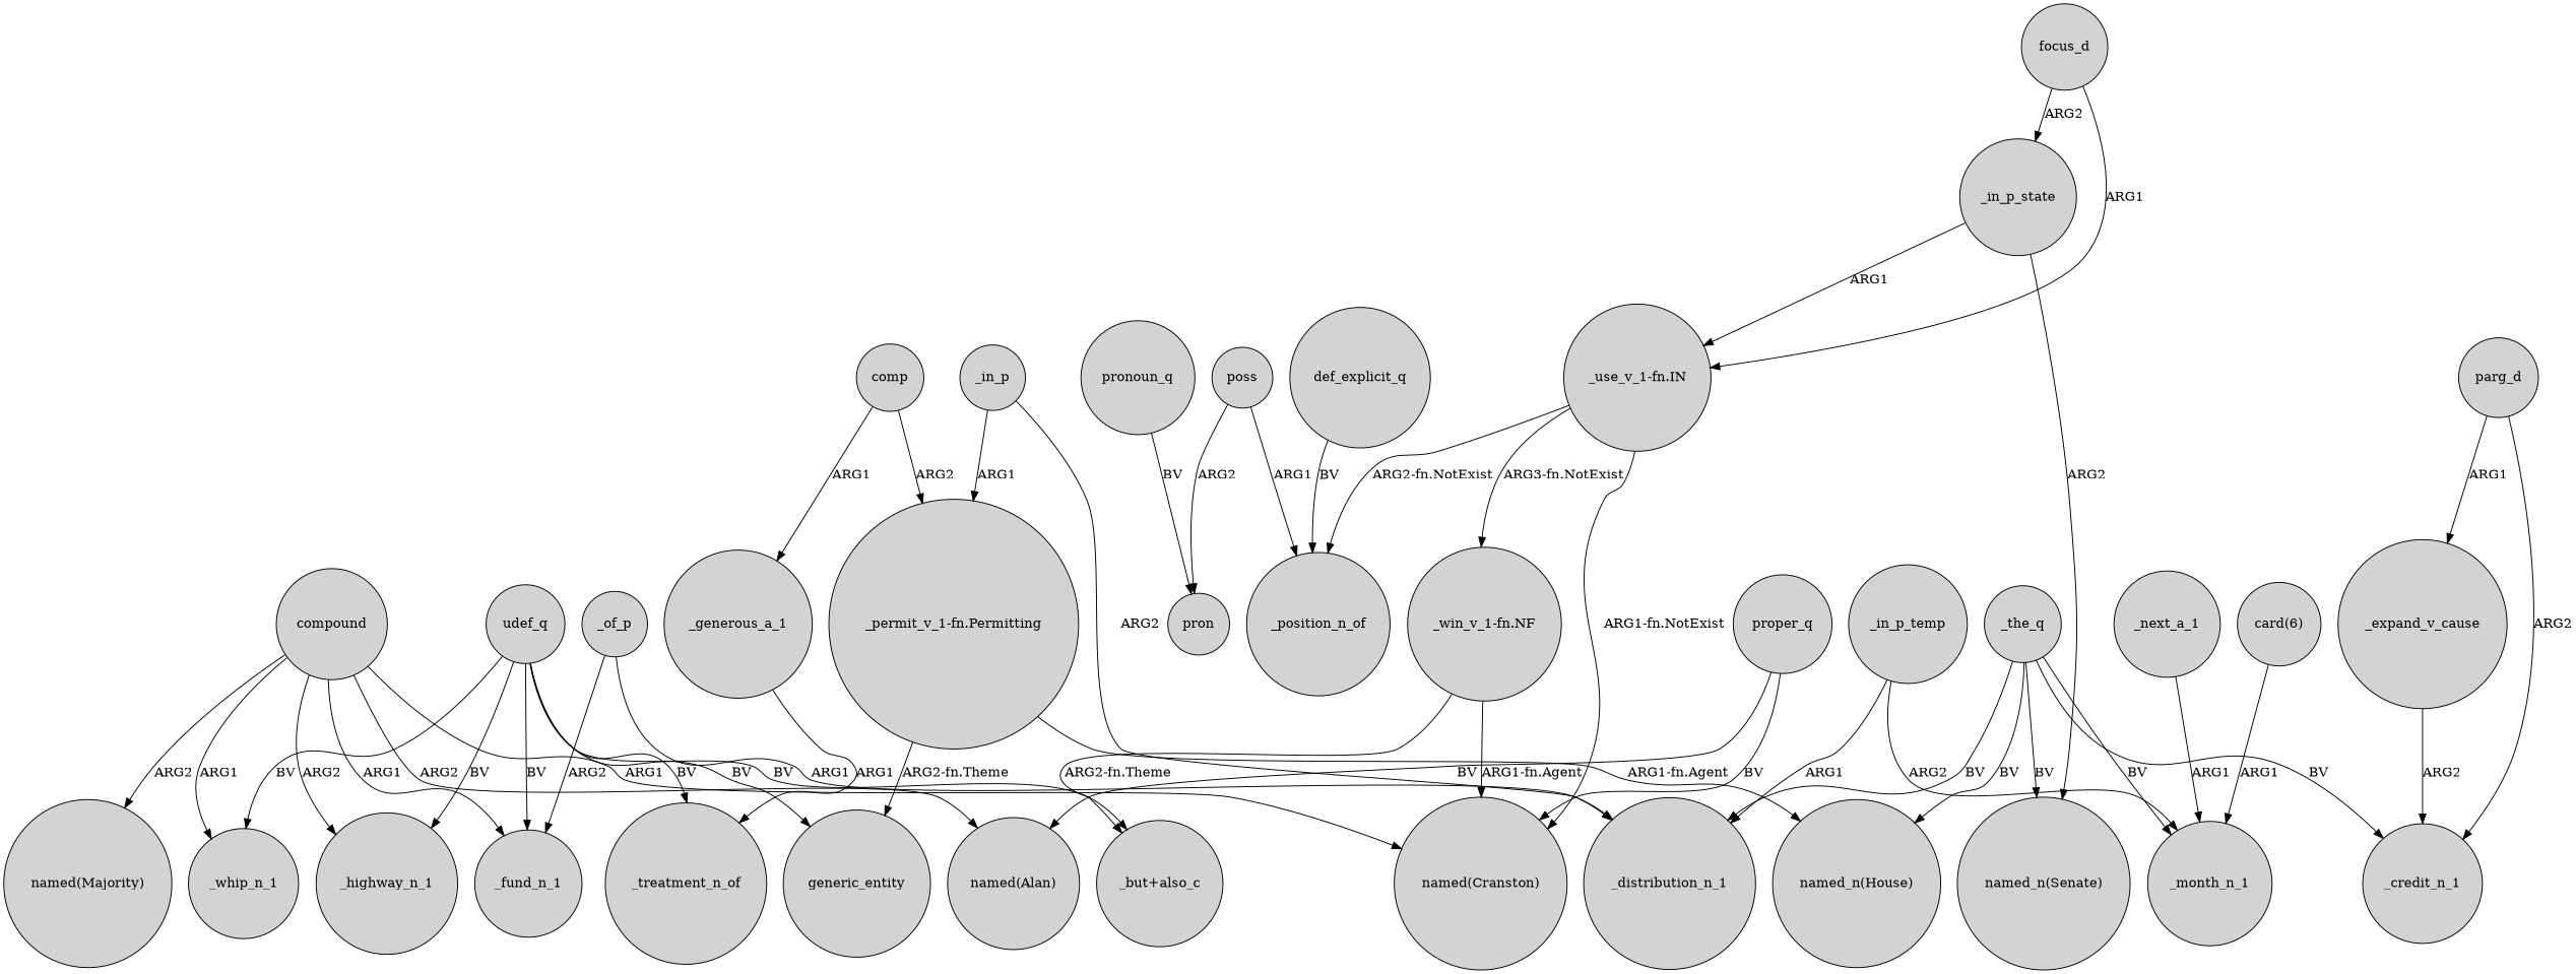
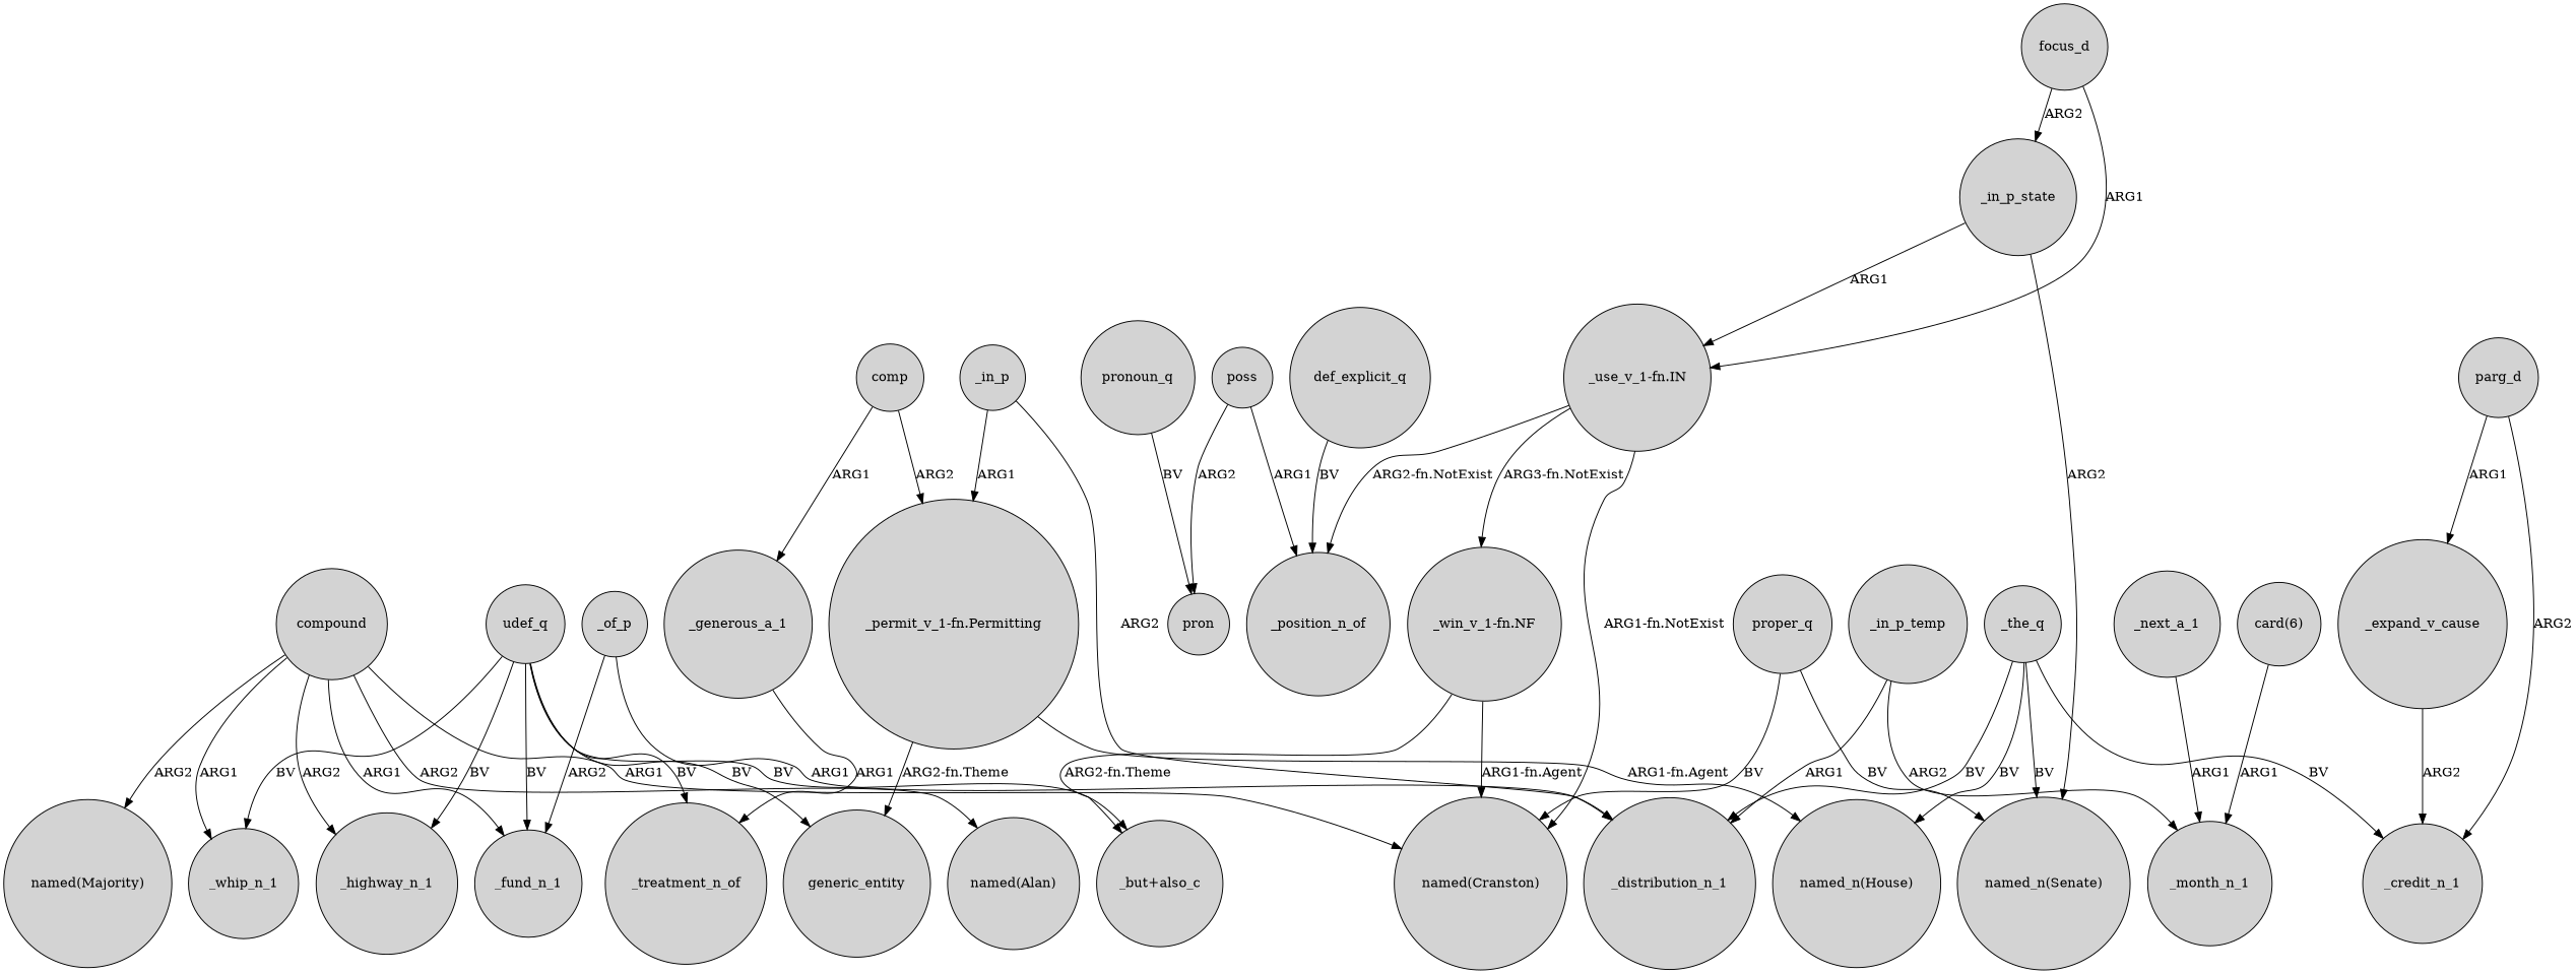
  digraph {
    node [shape=circle style=filled]
    udef_q
    _highway_n_1
    _treatment_n_of
    generic_entity
    "_but+also_c"
    _whip_n_1
    _fund_n_1
    _in_p
    _distribution_n_1
    "_permit_v_1-fn.Permitting"
    "named_n(House)"
    _generous_a_1
    poss
    pron
    _position_n_of
    _in_p_state
    "named_n(Senate)"
    "_use_v_1-fn.IN"
    "named(Cranston)"
    "_win_v_1-fn.NF"
    _of_p
    compound
    "named(Majority)"
    "named(Alan)"
    proper_q
    focus_d
    _in_p_temp
    _month_n_1
    _expand_v_cause
    _credit_n_1
    _the_q
    def_explicit_q
    pronoun_q
    parg_d
    comp
    _next_a_1
    "card(6)"
    udef_q -> _highway_n_1 [label=BV]
    udef_q -> _treatment_n_of [label=BV]
    udef_q -> generic_entity [label=BV]
    udef_q -> "_but+also_c" [label=BV]
    udef_q -> _whip_n_1 [label=BV]
    udef_q -> _fund_n_1 [label=BV]
    _in_p -> _distribution_n_1 [label=ARG2]
    _in_p -> "_permit_v_1-fn.Permitting" [label=ARG1]
    "_permit_v_1-fn.Permitting" -> generic_entity [label="ARG2-fn.Theme"]
    "_permit_v_1-fn.Permitting" -> "named_n(House)" [label="ARG1-fn.Agent"]
    _generous_a_1 -> _treatment_n_of [label=ARG1]
    poss -> pron [label=ARG2]
    poss -> _position_n_of [label=ARG1]
    _in_p_state -> "named_n(Senate)" [label=ARG2]
    _in_p_state -> "_use_v_1-fn.IN" [label=ARG1]
    "_use_v_1-fn.IN" -> _position_n_of [label="ARG2-fn.NotExist"]
    "_use_v_1-fn.IN" -> "named(Cranston)" [label="ARG1-fn.NotExist"]
    "_use_v_1-fn.IN" -> "_win_v_1-fn.NF" [label="ARG3-fn.NotExist"]
    "_win_v_1-fn.NF" -> "_but+also_c" [label="ARG2-fn.Theme"]
    "_win_v_1-fn.NF" -> "named(Cranston)" [label="ARG1-fn.Agent"]
    _of_p -> _fund_n_1 [label=ARG2]
    _of_p -> _distribution_n_1 [label=ARG1]
    compound -> _highway_n_1 [label=ARG2]
    compound -> _whip_n_1 [label=ARG1]
    compound -> _fund_n_1 [label=ARG1]
    compound -> "named(Cranston)" [label=ARG1]
    compound -> "named(Majority)" [label=ARG2]
    compound -> "named(Alan)" [label=ARG2]
    proper_q -> "named(Cranston)" [label=BV]
-   proper_q -> "named(Alan)" [label=BV]
+   proper_q -> "named_n(Senate)" [label=BV]
    focus_d -> _in_p_state [label=ARG2]
    focus_d -> "_use_v_1-fn.IN" [label=ARG1]
    _in_p_temp -> _distribution_n_1 [label=ARG1]
    _in_p_temp -> _month_n_1 [label=ARG2]
    _expand_v_cause -> _credit_n_1 [label=ARG2]
    _the_q -> _distribution_n_1 [label=BV]
    _the_q -> "named_n(House)" [label=BV]
    _the_q -> "named_n(Senate)" [label=BV]
-   _the_q -> _month_n_1 [label=BV]
    _the_q -> _credit_n_1 [label=BV]
    def_explicit_q -> _position_n_of [label=BV]
    pronoun_q -> pron [label=BV]
    parg_d -> _expand_v_cause [label=ARG1]
    parg_d -> _credit_n_1 [label=ARG2]
    comp -> "_permit_v_1-fn.Permitting" [label=ARG2]
    comp -> _generous_a_1 [label=ARG1]
    _next_a_1 -> _month_n_1 [label=ARG1]
    "card(6)" -> _month_n_1 [label=ARG1]
  }
